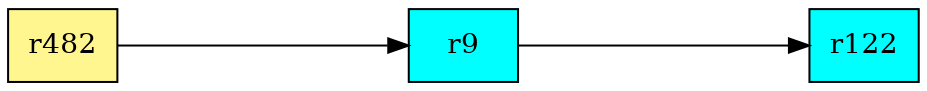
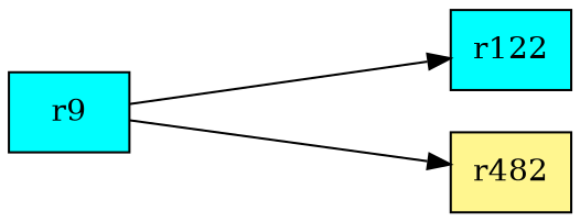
  digraph {
    rankdir=LR
    ranksep=2.0
    node [fillcolor=cyan shape=record style=filled]
    n1 [label="{r9}"]
    n2 [label="{r122}"]
    n3 [fillcolor=khaki1 label="{r482}"]
    n1 -> n2
-   n3 -> n1
+   n1 -> n3
  }
